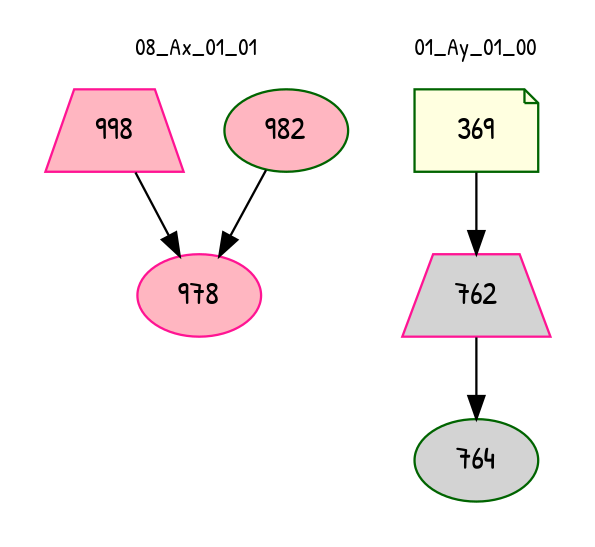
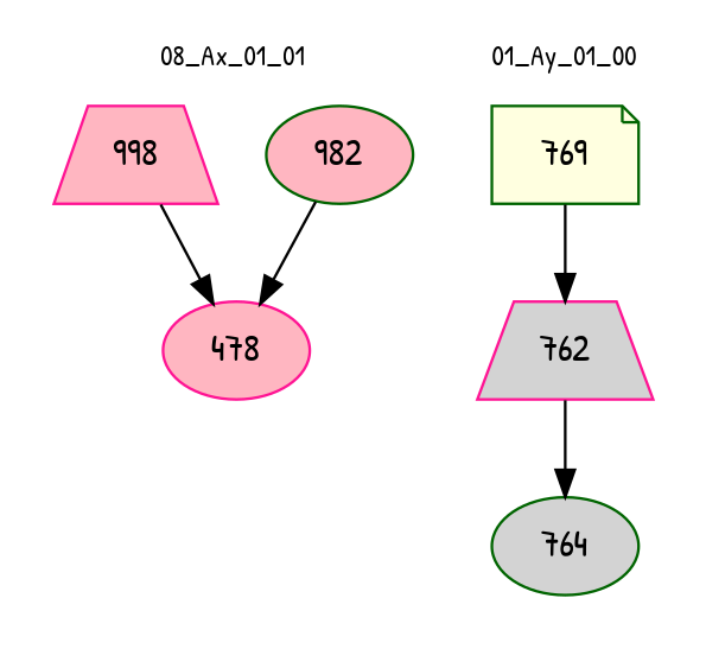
  digraph {
    fontname="Patrick Hand"
    node [color=darkgreen fillcolor=lightpink fontname="Patrick Hand" shape=ellipse style=filled]
    edge [color=black fontname="Patrick Hand"]
    n1 [label=982]
-   n2 [color=deeppink label=978]
+   n2 [color=deeppink label=478]
    n3 [color=deeppink label=998 shape=trapezium]
-   n4 [fillcolor=lightyellow label=369 shape=note]
+   n4 [fillcolor=lightyellow label=769 shape=note]
    n5 [color=deeppink fillcolor=lightgrey label=762 shape=trapezium]
    n6 [fillcolor=lightgrey label=764]
    subgraph cluster_1 {
      color=white
      fontsize=10
      label="08_Ax_01_01"
      n1
      n2
      n3
    }
    subgraph cluster_2 {
      color=white
      fontsize=10
      label="01_Ay_01_00"
      n4
      n5
      n6
    }
    n1 -> n2
    n3 -> n2
    n4 -> n5
    n5 -> n6
  }
